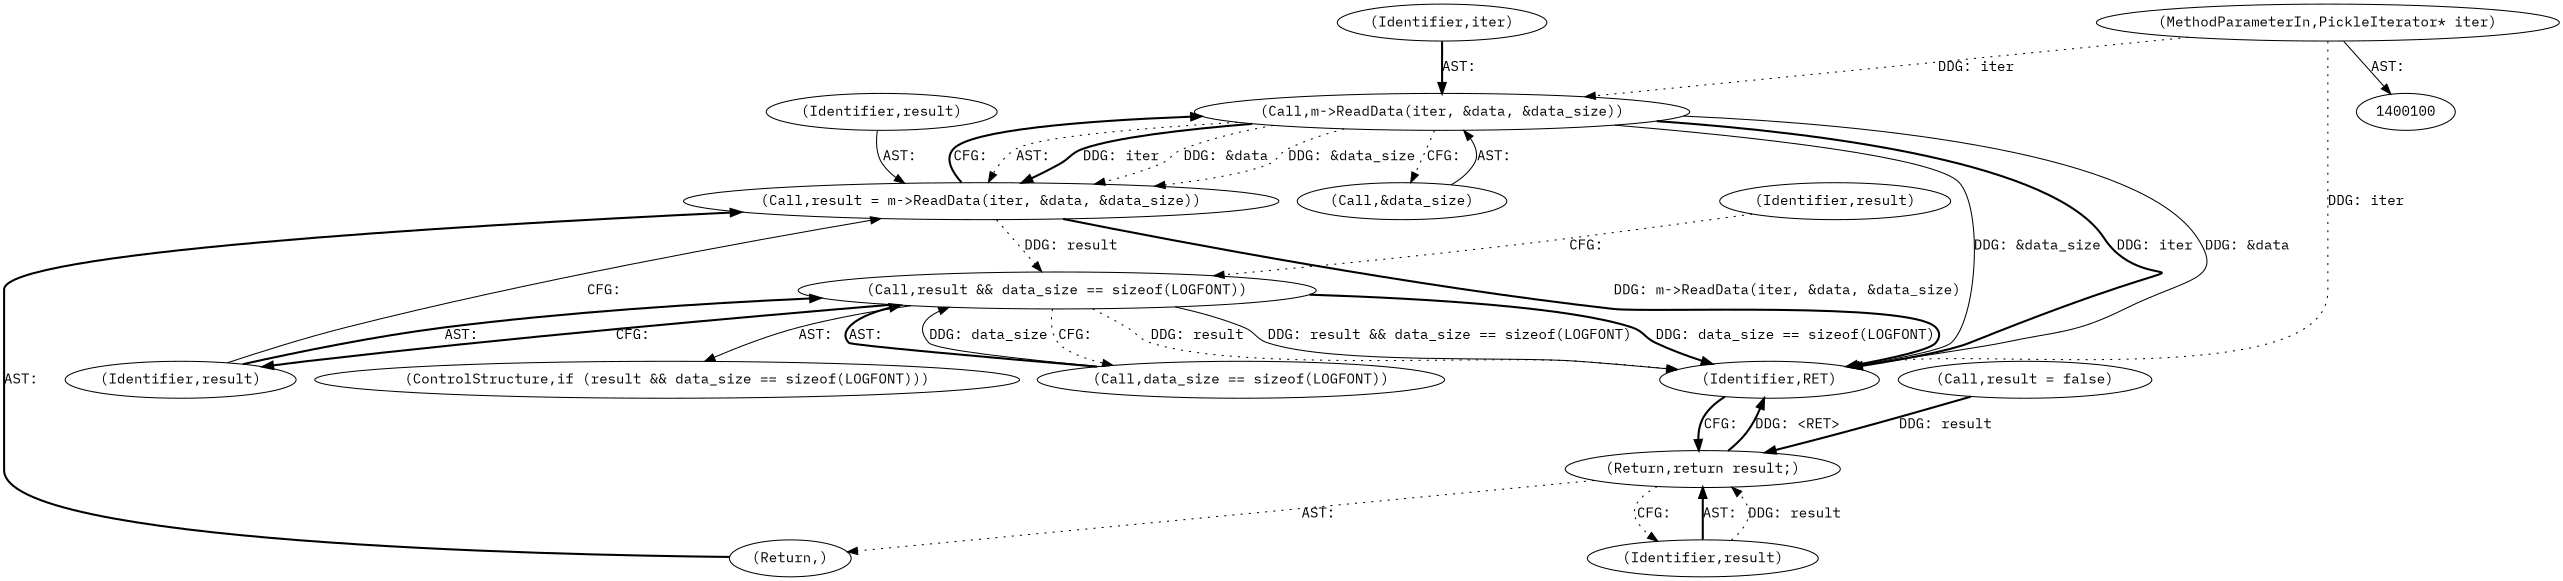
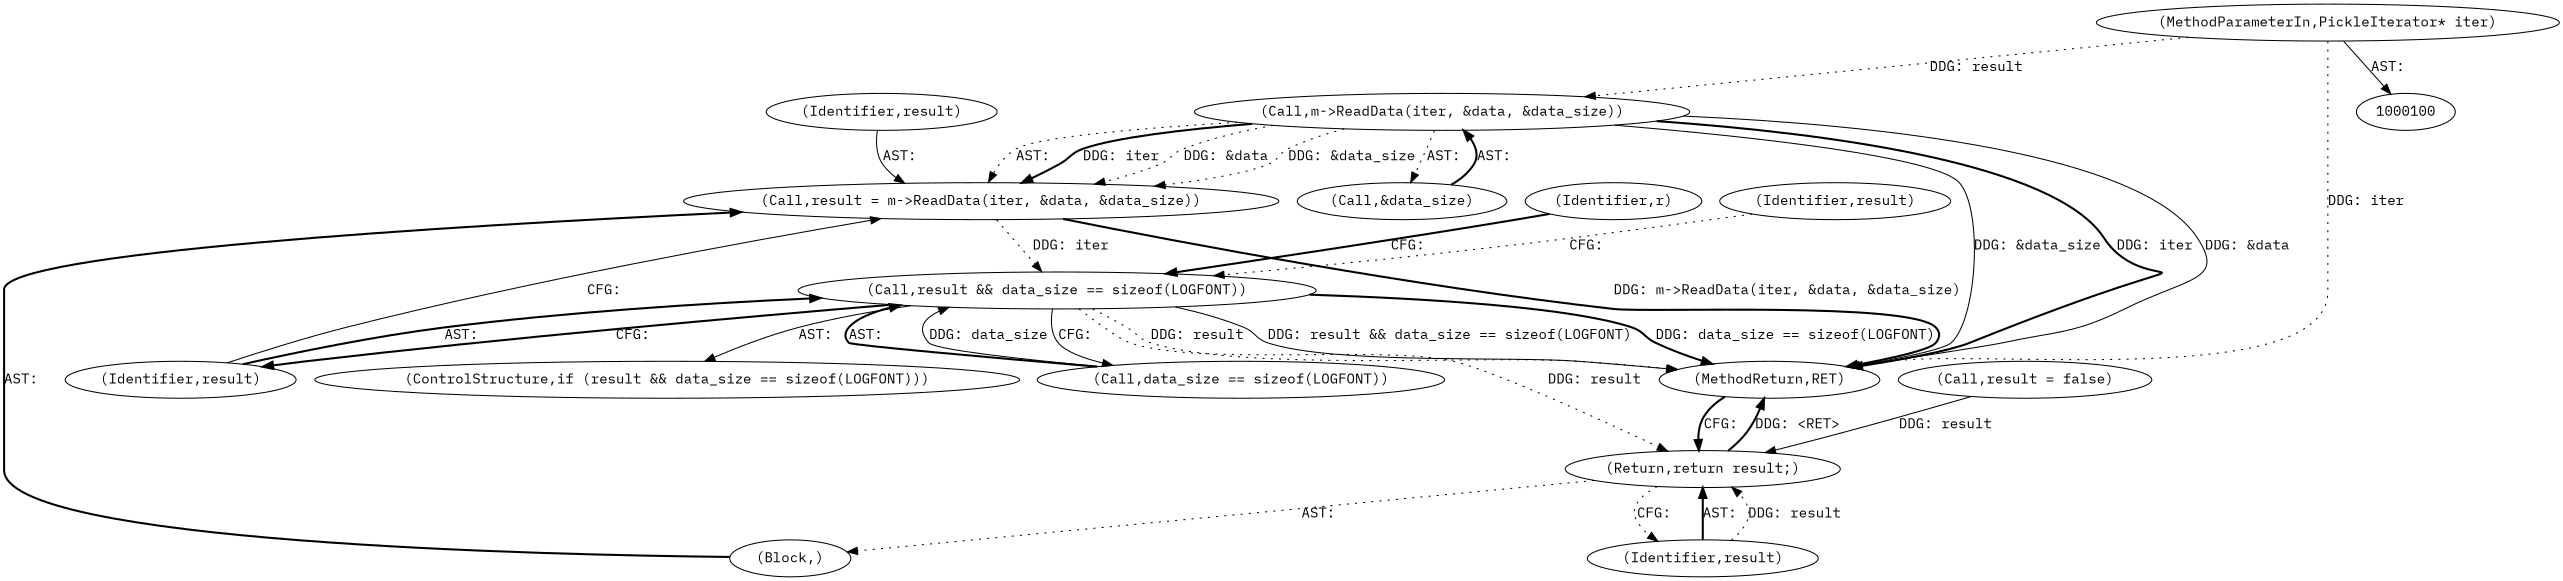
  digraph {
    fontname="IBM Plex Mono"
    node [fontname="IBM Plex Mono"]
    edge [fontname="IBM Plex Mono" style=bold]
    n1 [label="(Call,m->ReadData(iter, &data, &data_size))"]
    n2 [label="(Call,result = m->ReadData(iter, &data, &data_size))"]
    n3 [label="(Call,&data_size)"]
-   n4 [label="(Identifier,RET)"]
+   n4 [label="(MethodReturn,RET)"]
    n5 [label="(Call,result && data_size == sizeof(LOGFONT))"]
    n6 [label="(Return,return result;)"]
    n7 [label="(MethodParameterIn,PickleIterator* iter)"]
-   1000100 [label=1400100]
+   1000100
    n9 [label="(Call,data_size == sizeof(LOGFONT))"]
    n10 [label="(ControlStructure,if (result && data_size == sizeof(LOGFONT)))"]
    n11 [label="(Identifier,result)"]
-   n12 [label="(Return,)"]
+   n12 [label="(Block,)"]
    n13 [label="(Identifier,result)"]
    n14 [label="(Call,result = false)"]
-   n15 [label="(Identifier,iter)"]
    n16 [label="(Identifier,result)"]
+   n17 [label="(Identifier,r)"]
    n18 [label="(Identifier,result)"]
    n1 -> n2 [label="AST: " style=dotted]
    n1 -> n2 [label="DDG: iter"]
    n1 -> n2 [label="DDG: &data" style=dotted]
    n1 -> n2 [label="DDG: &data_size" style=dotted]
-   n1 -> n3 [label="CFG: " style=dotted]
+   n1 -> n3 [label="AST: " style=dotted]
    n1 -> n4 [label="DDG: &data_size" style=solid]
    n1 -> n4 [label="DDG: iter"]
    n1 -> n4 [label="DDG: &data" style=solid]
-   n2 -> n1 [label="CFG: "]
    n2 -> n4 [label="DDG: m->ReadData(iter, &data, &data_size)"]
-   n2 -> n5 [label="DDG: result" style=dotted]
-   n3 -> n1 [label="AST: " style=solid]
+   n2 -> n5 [label="DDG: iter" style=dotted]
+   n3 -> n1 [label="AST: "]
    n4 -> n6 [label="CFG: "]
    n5 -> n4 [label="DDG: result" style=dotted]
    n5 -> n4 [label="DDG: result && data_size == sizeof(LOGFONT)" style=solid]
    n5 -> n4 [label="DDG: data_size == sizeof(LOGFONT)"]
-   n5 -> n9 [label="CFG: " style=dotted]
+   n5 -> n6 [label="DDG: result" style=dotted]
+   n5 -> n9 [label="CFG: " style=solid]
    n5 -> n10 [label="AST: " style=solid]
    n5 -> n11 [label="CFG: "]
    n6 -> n4 [label="DDG: <RET>"]
    n6 -> n12 [label="AST: " style=dotted]
    n6 -> n13 [label="CFG: " style=dotted]
-   n7 -> n1 [label="DDG: iter" style=dotted]
+   n7 -> n1 [label="DDG: result" style=dotted]
    n7 -> n4 [label="DDG: iter" style=dotted]
    n7 -> 1000100 [label="AST: " style=solid]
    n9 -> n5 [label="AST: "]
    n9 -> n5 [label="DDG: data_size" style=solid]
    n11 -> n2 [label="CFG: " style=solid]
    n11 -> n5 [label="AST: "]
    n12 -> n2 [label="AST: "]
    n13 -> n6 [label="AST: "]
    n13 -> n6 [label="DDG: result" style=dotted]
-   n14 -> n6 [label="DDG: result"]
-   n15 -> n1 [label="AST: "]
+   n14 -> n6 [label="DDG: result" style=solid]
    n16 -> n2 [label="AST: " style=solid]
+   n17 -> n5 [label="CFG: "]
    n18 -> n5 [label="CFG: " style=dotted]
  }
